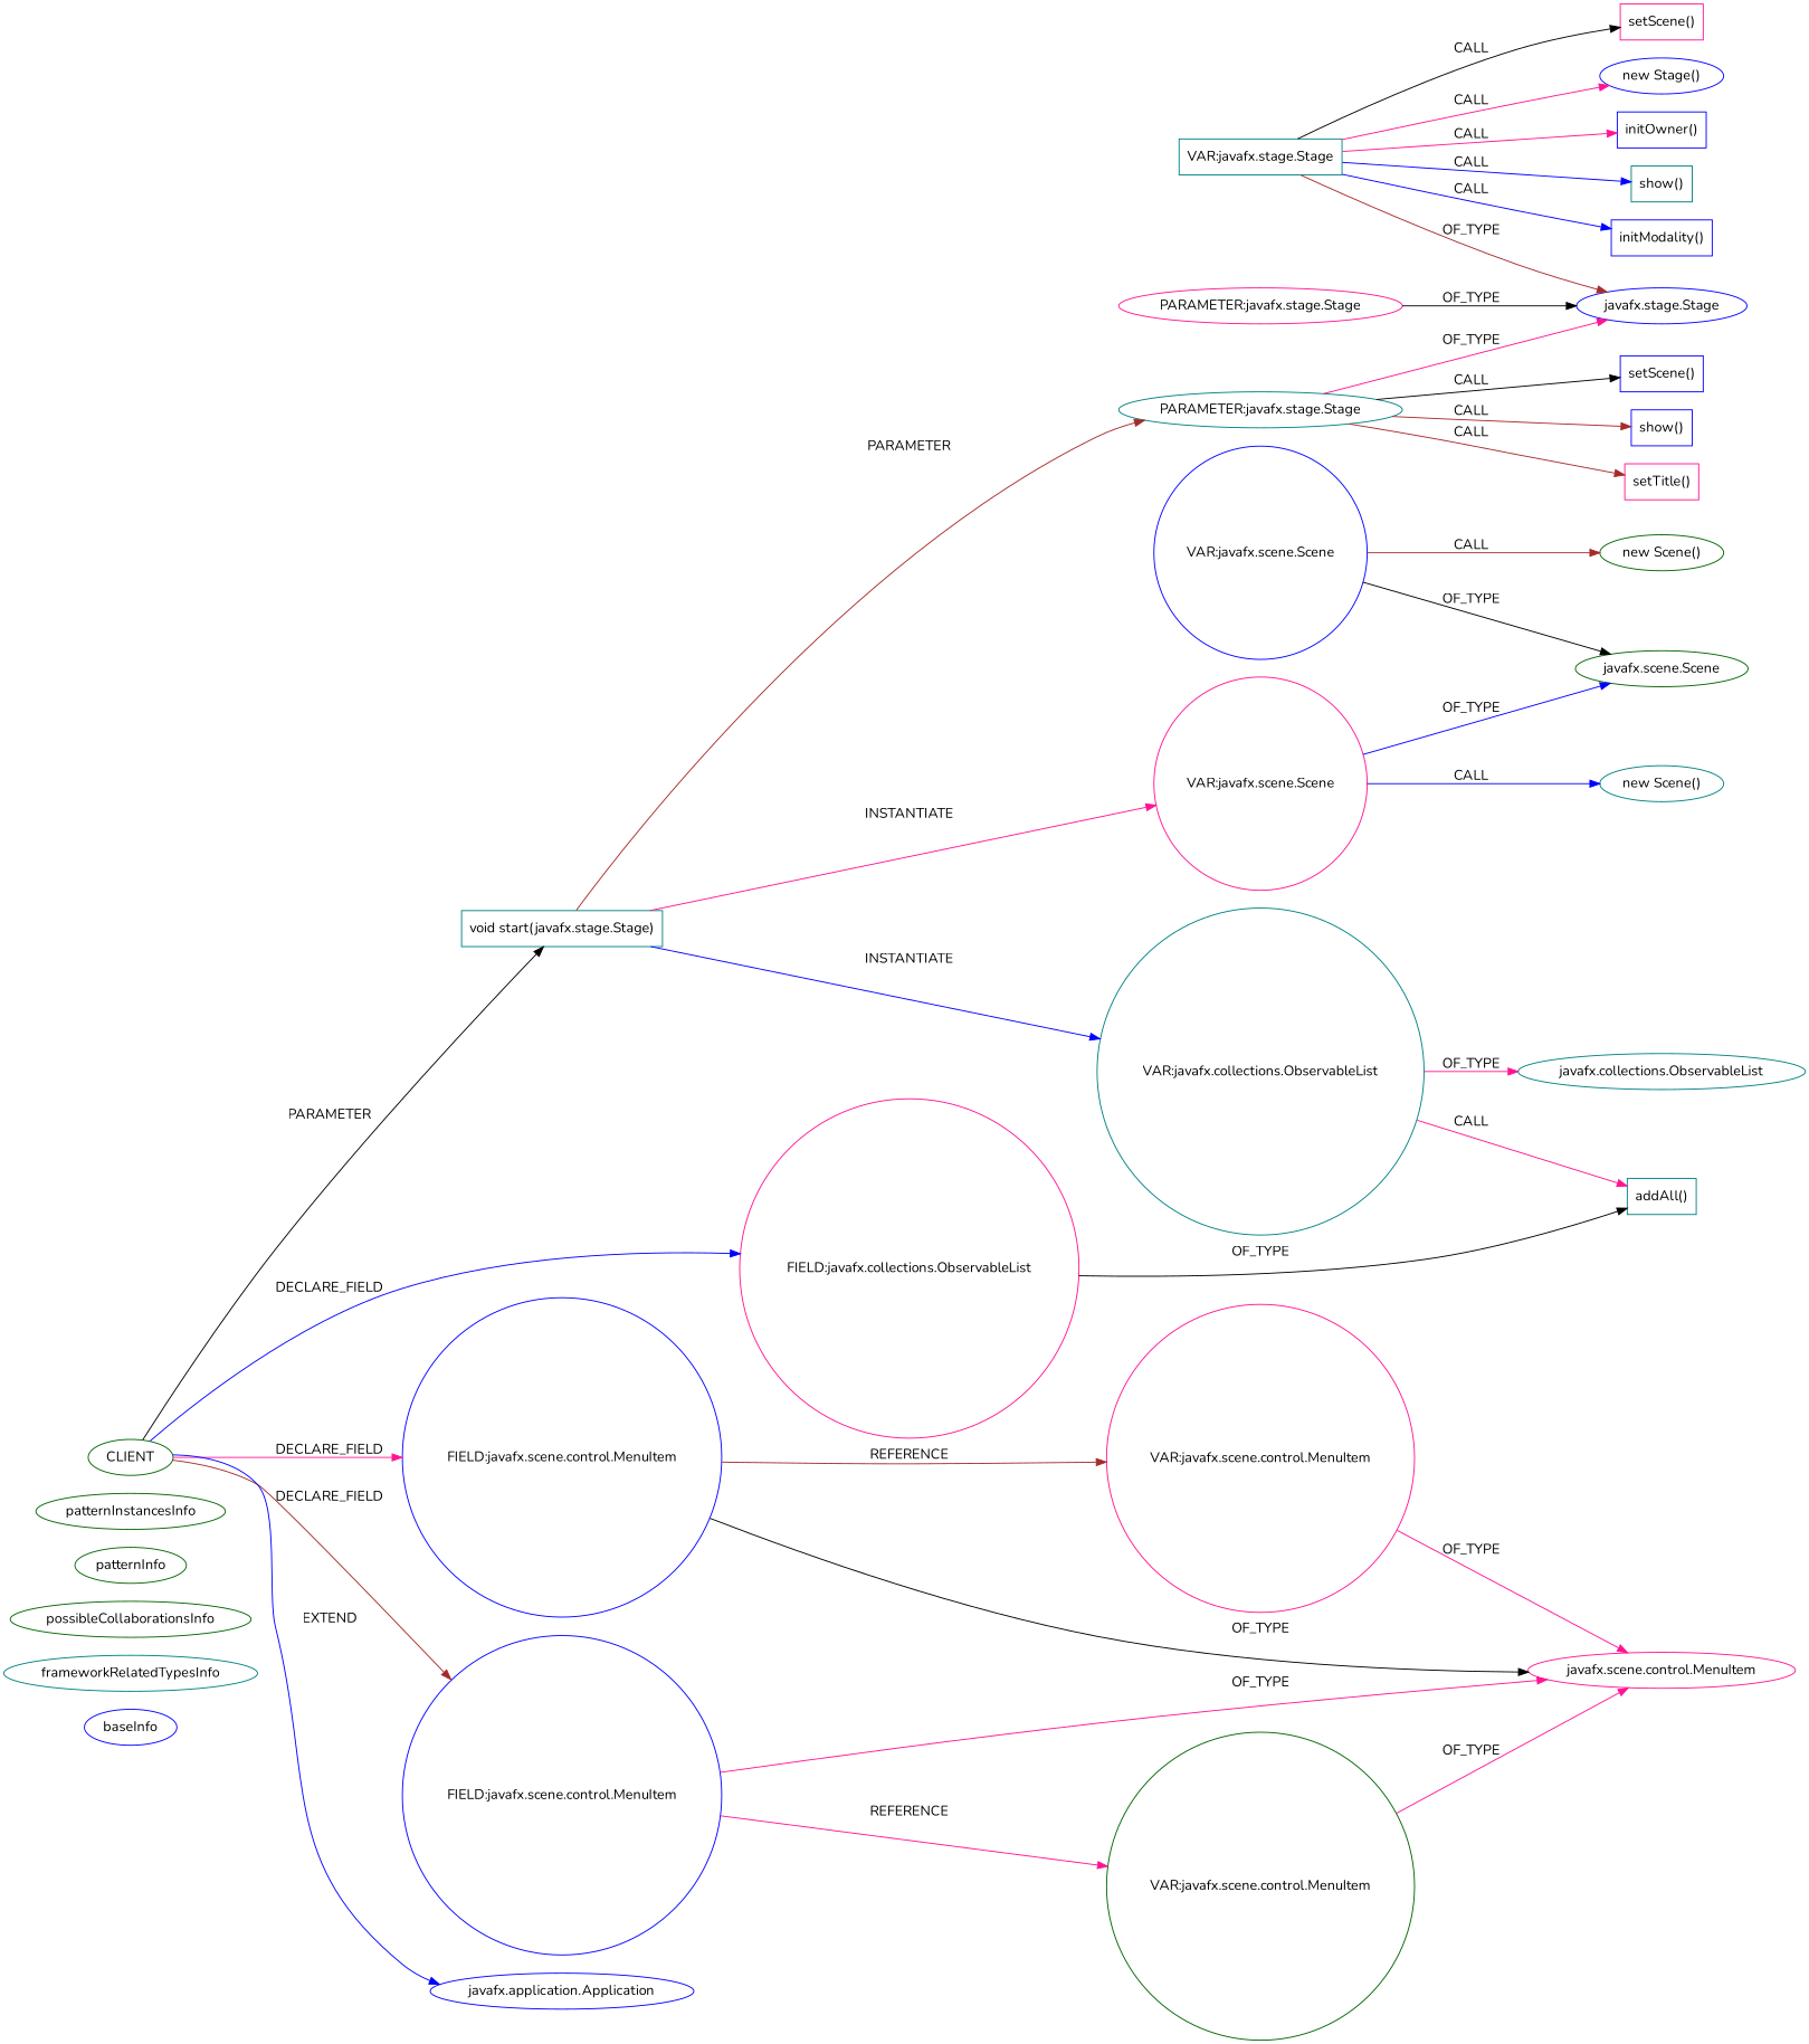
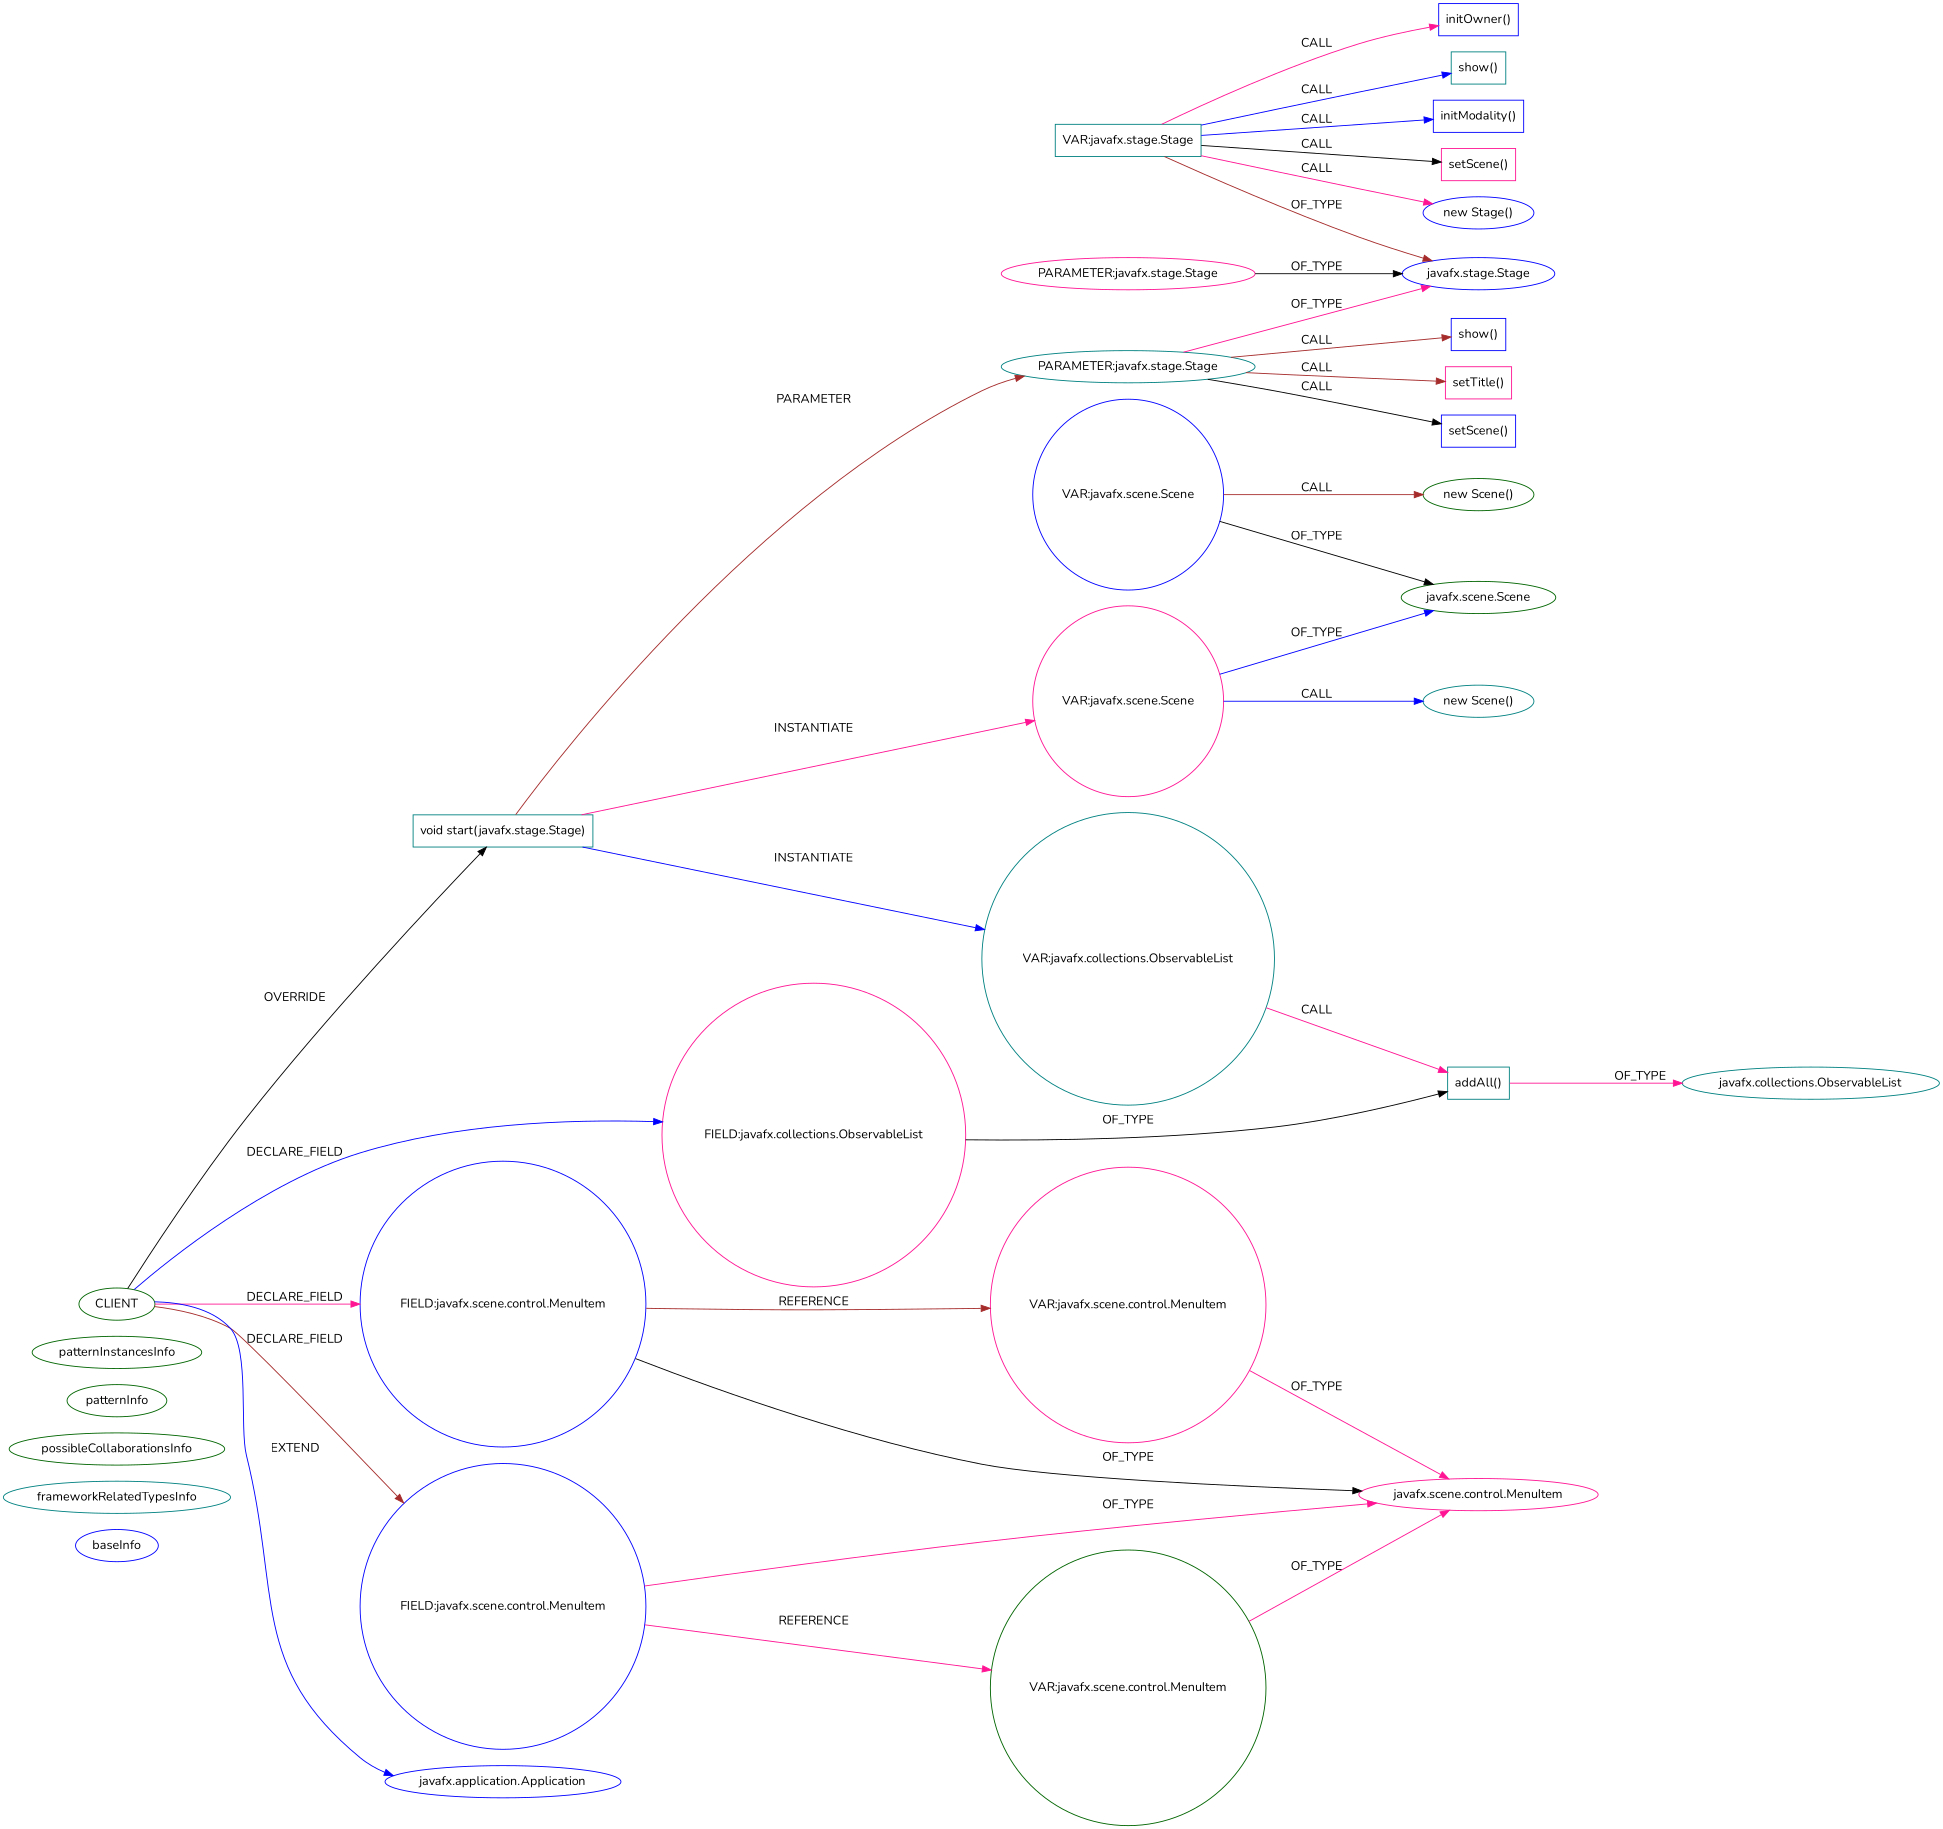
  digraph {
    fontname=Nunito
    rankdir=LR
    node [color=blue fontname=Nunito isFrameworkType=false vertexType=INSIDE_CALL]
    edge [color=deeppink fontname=Nunito]
    baseInfo [category=pattern graphId=819 isAnonymous=false possibleRelation=false isFrameworkType="" vertexType=""]
    frameworkRelatedTypesInfo [0="javafx.application.Application" color=teal isFrameworkType="" vertexType=""]
    possibleCollaborationsInfo [color=darkgreen isFrameworkType="" vertexType=""]
    patternInfo [color=darkgreen frequency=2.0 patternRootClient=0 isFrameworkType="" vertexType=""]
    patternInstancesInfo [0="zvakanaka-bitbit~/zvakanaka-bitbit/bitbit-master/src/bitbit/BitBit.java~BitBit~4923" 1="ProgrammerTony-Chemistry-Calculator~/ProgrammerTony-Chemistry-Calculator/Chemistry-Calculator-master/src/com/mdc/Calculator.java~Calculator~1099" color=darkgreen isFrameworkType="" vertexType=""]
    n6 [label="new Stage()" vertexType=CONSTRUCTOR_CALL]
    n7 [color=teal label="VAR:javafx.stage.Stage" shape=box vertexType=VARIABLE_EXPRESION]
    n8 [label="initOwner()" shape=box]
    n9 [label="javafx.stage.Stage" vertexType=FRAMEWORK_CLASS_TYPE]
    n10 [color=teal label="show()" shape=box]
    n11 [label="initModality()" shape=box]
    n12 [color=deeppink label="setScene()" shape=box]
    n13 [color=deeppink label="PARAMETER:javafx.stage.Stage" vertexType=PARAMETER_DECLARATION]
    n14 [color=teal label="PARAMETER:javafx.stage.Stage" vertexType=PARAMETER_DECLARATION]
    n15 [label="show()" shape=box]
    n16 [color=deeppink label="setTitle()" shape=box]
    n17 [label="setScene()" shape=box]
    n18 [color=teal label="void start(javafx.stage.Stage)" shape=box vertexType=OVERRIDING_METHOD_DECLARATION]
    n19 [color=deeppink label="VAR:javafx.scene.Scene" shape=circle vertexType=VARIABLE_EXPRESION]
    n20 [color=teal label="VAR:javafx.collections.ObservableList" shape=circle vertexType=VARIABLE_EXPRESION]
    n21 [color=teal label="new Scene()" vertexType=CONSTRUCTOR_CALL]
    n22 [color=darkgreen label="javafx.scene.Scene" vertexType=FRAMEWORK_CLASS_TYPE]
    n23 [color=teal label="javafx.collections.ObservableList" vertexType=FRAMEWORK_INTERFACE_TYPE]
    n24 [color=teal label="addAll()" shape=box]
    n25 [color=darkgreen label=CLIENT vertexType=ROOT_CLIENT_CLASS_DECLARATION]
    n26 [label="FIELD:javafx.scene.control.MenuItem" shape=circle vertexType=FIELD_DECLARATION]
    n27 [label="FIELD:javafx.scene.control.MenuItem" shape=circle vertexType=FIELD_DECLARATION]
    n28 [color=deeppink label="FIELD:javafx.collections.ObservableList" shape=circle vertexType=FIELD_DECLARATION]
    n29 [label="javafx.application.Application" vertexType=FRAMEWORK_CLASS_TYPE]
    n30 [color=deeppink label="javafx.scene.control.MenuItem" vertexType=FRAMEWORK_CLASS_TYPE]
    n31 [color=darkgreen label="VAR:javafx.scene.control.MenuItem" shape=circle vertexType=VARIABLE_EXPRESION]
    n32 [color=deeppink label="VAR:javafx.scene.control.MenuItem" shape=circle vertexType=VARIABLE_EXPRESION]
    n33 [label="VAR:javafx.scene.Scene" shape=circle vertexType=VARIABLE_EXPRESION]
    n34 [color=darkgreen label="new Scene()" vertexType=CONSTRUCTOR_CALL]
    n7 -> n6 [label=CALL]
    n7 -> n8 [label=CALL]
    n7 -> n9 [color=brown label=OF_TYPE]
    n7 -> n10 [color=blue label=CALL]
    n7 -> n11 [color=blue label=CALL]
    n7 -> n12 [color=black label=CALL]
    n13 -> n9 [color=black label=OF_TYPE]
    n14 -> n9 [label=OF_TYPE]
    n14 -> n15 [color=brown label=CALL]
    n14 -> n16 [color=brown label=CALL]
    n14 -> n17 [color=black label=CALL]
    n18 -> n14 [color=brown label=PARAMETER]
    n18 -> n19 [label=INSTANTIATE]
    n18 -> n20 [color=blue label=INSTANTIATE]
    n19 -> n21 [color=blue label=CALL]
    n19 -> n22 [color=blue label=OF_TYPE]
-   n20 -> n23 [label=OF_TYPE]
+   n24 -> n23 [label=OF_TYPE]
    n20 -> n24 [label=CALL]
-   n25 -> n18 [color=black label=PARAMETER]
+   n25 -> n18 [color=black label=OVERRIDE]
    n25 -> n26 [color=brown label=DECLARE_FIELD]
    n25 -> n27 [label=DECLARE_FIELD]
    n25 -> n28 [color=blue label=DECLARE_FIELD]
    n25 -> n29 [color=blue label=EXTEND]
    n26 -> n30 [label=OF_TYPE]
    n26 -> n31 [label=REFERENCE]
    n27 -> n30 [color=black label=OF_TYPE]
    n27 -> n32 [color=brown label=REFERENCE]
    n28 -> n24 [color=black label=OF_TYPE]
    n31 -> n30 [label=OF_TYPE]
    n32 -> n30 [label=OF_TYPE]
    n33 -> n22 [color=black label=OF_TYPE]
    n33 -> n34 [color=brown label=CALL]
  }
